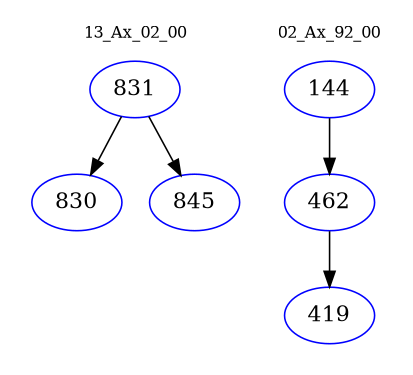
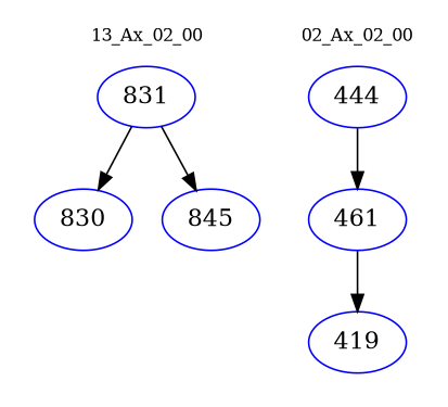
  digraph {
    node [color=blue]
    edge [color=black]
    n1 [label=831]
    n2 [label=830]
    n3 [label=845]
-   n4 [label=144]
+   n4 [label=444]
    n5 [label=419]
-   n6 [label=462]
+   n6 [label=461]
    subgraph cluster_1 {
      color=white
      fontsize=10
      label="13_Ax_02_00"
      n1
      n2
      n3
    }
    subgraph cluster_2 {
      color=white
      fontsize=10
-     label="02_Ax_92_00"
+     label="02_Ax_02_00"
      n4
      n5
      n6
    }
    n1 -> n2
    n1 -> n3
    n4 -> n6
    n6 -> n5
  }
